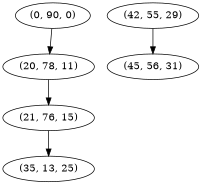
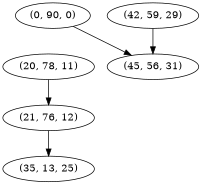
  digraph {
    n1 [label="(0, 90, 0)"]
    "(20, 78, 11)"
-   "(21, 76, 12)" [label="(21, 76, 15)"]
+   "(21, 76, 12)"
    n4 [label="(35, 13, 25)"]
-   "(42, 59, 29)" [label="(42, 55, 29)"]
+   "(42, 59, 29)"
    "(45, 56, 31)"
-   n1 -> "(20, 78, 11)"
+   n1 -> "(45, 56, 31)"
    "(20, 78, 11)" -> "(21, 76, 12)"
    "(21, 76, 12)" -> n4
    "(42, 59, 29)" -> "(45, 56, 31)"
  }
